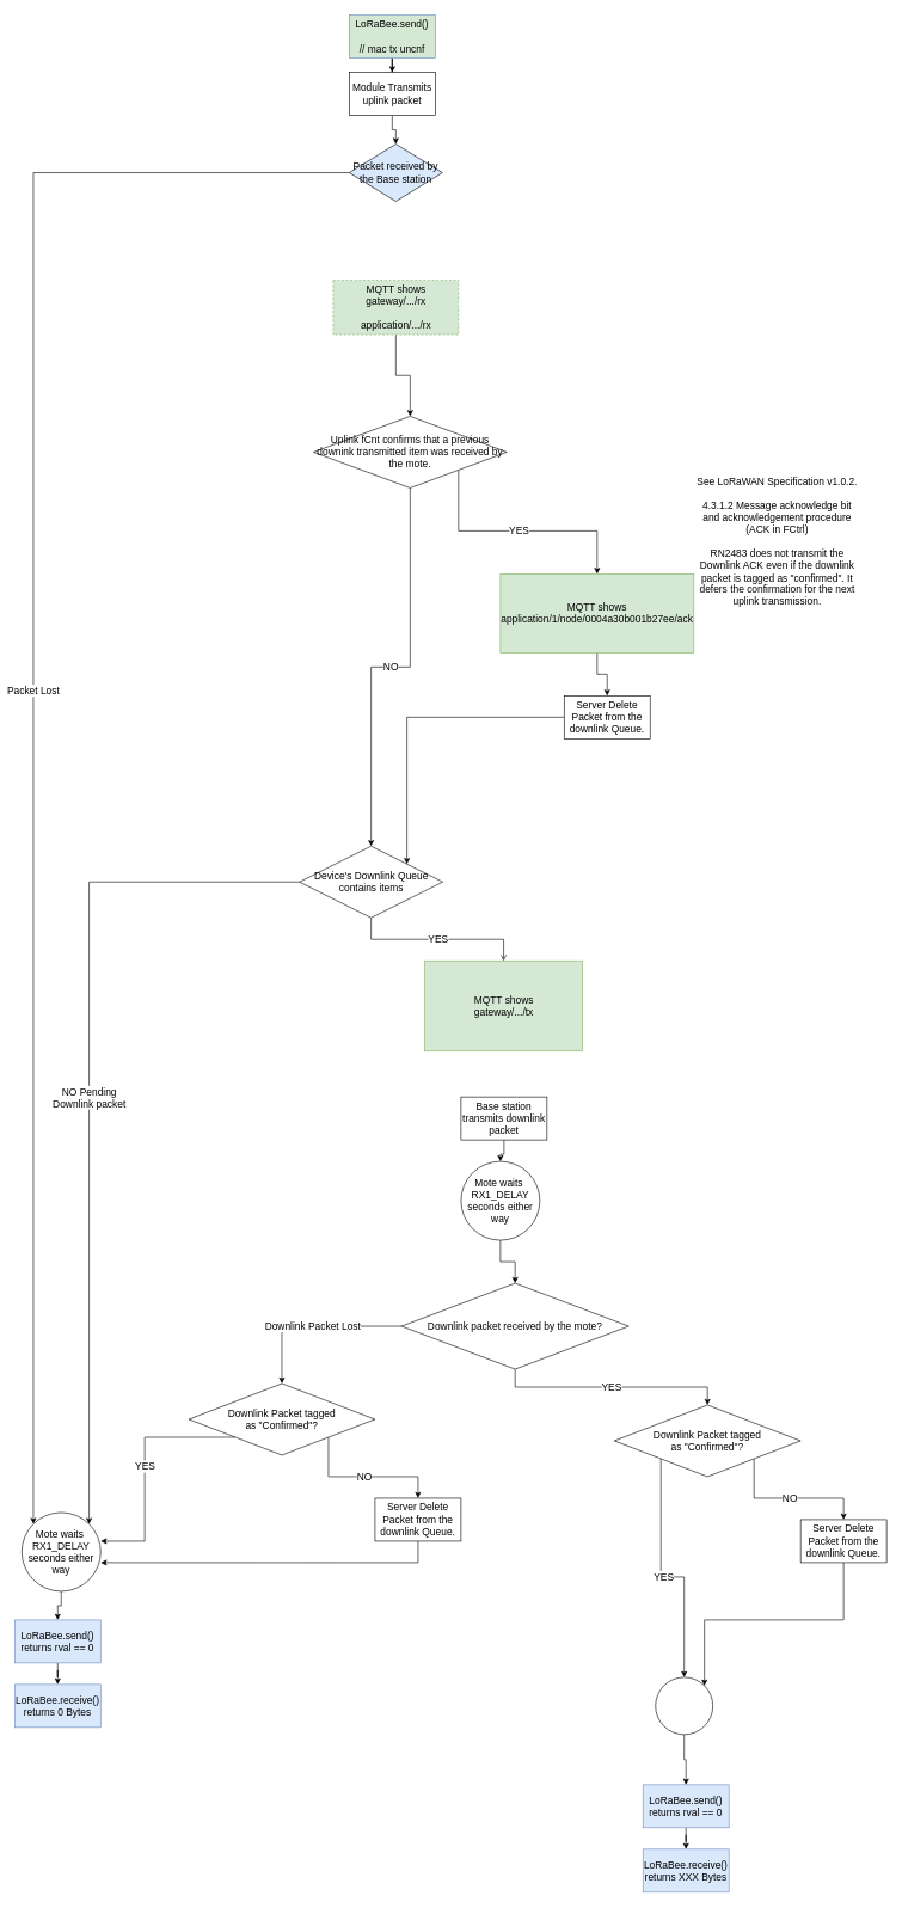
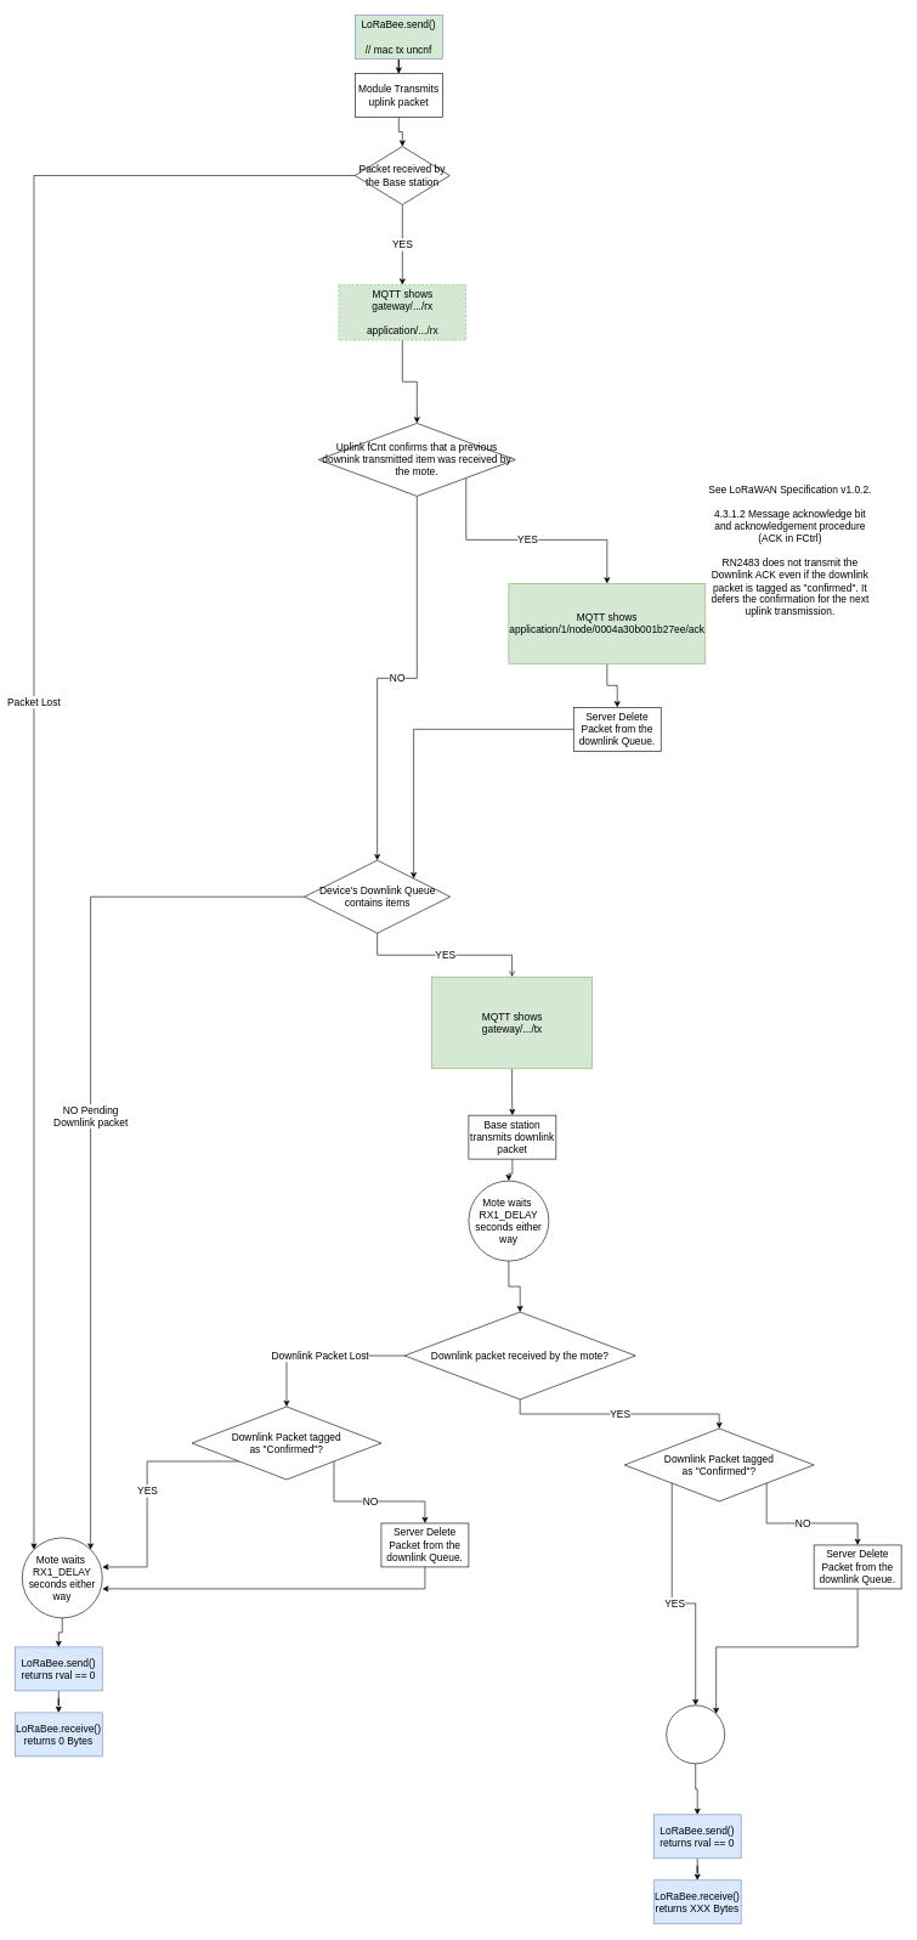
  <mxCell id="0" />
  <mxCell id="1" parent="0" />
  <mxCell id="2" style="edgeStyle=orthogonalEdgeStyle;rounded=0;html=1;jettySize=auto;orthogonalLoop=1;fontSize=14;" parent="1" source="3" target="20" edge="1"><mxGeometry relative="1" as="geometry" /></mxCell>
  <mxCell id="3" value="LoRaBee.send()&lt;br&gt;&lt;br&gt;// mac tx uncnf&lt;br&gt;" style="rounded=0;whiteSpace=wrap;html=1;fontSize=14;align=center;fillColor=#d5e8d4;strokeColor=#6c8ebf;" parent="1" vertex="1"><mxGeometry x="487" y="20" width="120" height="60" as="geometry" /></mxCell>
+ <mxCell id="4" value="YES" style="edgeStyle=orthogonalEdgeStyle;rounded=0;html=1;jettySize=auto;orthogonalLoop=1;fontSize=14;" parent="1" source="6" target="8" edge="1"><mxGeometry relative="1" as="geometry" /></mxCell>
  <mxCell id="5" value="Packet Lost" style="edgeStyle=orthogonalEdgeStyle;rounded=0;html=1;exitX=0;exitY=0.5;jettySize=auto;orthogonalLoop=1;fontSize=14;entryX=0;entryY=0;" parent="1" source="6" target="13" edge="1"><mxGeometry relative="1" as="geometry" /></mxCell>
- <mxCell id="6" value="Packet received by the Base station" style="rhombus;whiteSpace=wrap;html=1;fontSize=14;align=center;fillColor=#dae8fc;" parent="1" vertex="1"><mxGeometry x="487" y="200" width="130" height="80" as="geometry" /></mxCell>
+ <mxCell id="6" value="Packet received by the Base station" style="rhombus;whiteSpace=wrap;html=1;fontSize=14;align=center;" parent="1" vertex="1"><mxGeometry x="487" y="200" width="130" height="80" as="geometry" /></mxCell>
  <mxCell id="7" style="edgeStyle=orthogonalEdgeStyle;rounded=0;html=1;jettySize=auto;orthogonalLoop=1;fontSize=14;" parent="1" source="8" target="49" edge="1"><mxGeometry relative="1" as="geometry" /></mxCell>
  <mxCell id="8" value="MQTT shows&lt;br&gt;gateway/.../rx&lt;br&gt;&lt;br&gt;application/.../rx&lt;br&gt;" style="rounded=0;whiteSpace=wrap;html=1;fontSize=14;align=center;fillColor=#d5e8d4;strokeColor=#82b366;dashed=1;" parent="1" vertex="1"><mxGeometry x="464.5" y="390" width="175" height="76" as="geometry" /></mxCell>
  <mxCell id="9" value="NO Pending&lt;br&gt;Downlink packet" style="edgeStyle=orthogonalEdgeStyle;rounded=0;html=1;exitX=0;exitY=0.5;jettySize=auto;orthogonalLoop=1;fontSize=14;entryX=1;entryY=0;" parent="1" source="11" target="13" edge="1"><mxGeometry relative="1" as="geometry"><mxPoint x="362.5" y="1560" as="targetPoint" /></mxGeometry></mxCell>
  <mxCell id="10" value="YES" style="edgeStyle=orthogonalEdgeStyle;rounded=0;html=1;jettySize=auto;orthogonalLoop=1;fontSize=14;endArrow=open;" parent="1" source="11" target="15" edge="1"><mxGeometry relative="1" as="geometry" /></mxCell>
  <mxCell id="11" value="Device's Downlink Queue contains items" style="rhombus;whiteSpace=wrap;html=1;fontSize=14;align=center;" parent="1" vertex="1"><mxGeometry x="417.5" y="1180" width="200" height="100" as="geometry" /></mxCell>
  <mxCell id="12" style="edgeStyle=orthogonalEdgeStyle;rounded=0;html=1;jettySize=auto;orthogonalLoop=1;fontSize=14;" parent="1" source="13" target="17" edge="1"><mxGeometry relative="1" as="geometry" /></mxCell>
  <mxCell id="13" value="Mote waits&amp;nbsp;&lt;br&gt;RX1_DELAY&lt;br&gt;seconds either way&lt;br&gt;" style="ellipse;whiteSpace=wrap;html=1;aspect=fixed;fontSize=14;align=center;" parent="1" vertex="1"><mxGeometry x="30" y="2110" width="110" height="110" as="geometry" /></mxCell>
+ <mxCell id="14" style="edgeStyle=orthogonalEdgeStyle;rounded=0;html=1;jettySize=auto;orthogonalLoop=1;fontSize=14;" parent="1" source="15" target="22" edge="1"><mxGeometry relative="1" as="geometry" /></mxCell>
  <mxCell id="15" value="MQTT shows&lt;br&gt;gateway/.../tx&lt;br&gt;" style="rounded=0;whiteSpace=wrap;html=1;fontSize=14;align=center;fillColor=#d5e8d4;strokeColor=#82b366;" parent="1" vertex="1"><mxGeometry x="592.5" y="1340" width="220" height="126" as="geometry" /></mxCell>
  <mxCell id="16" style="edgeStyle=orthogonalEdgeStyle;rounded=0;html=1;jettySize=auto;orthogonalLoop=1;fontSize=14;" parent="1" source="17" target="18" edge="1"><mxGeometry relative="1" as="geometry" /></mxCell>
  <mxCell id="17" value="LoRaBee.send()&lt;br&gt;returns rval == 0&lt;br&gt;" style="rounded=0;whiteSpace=wrap;html=1;fontSize=14;align=center;fillColor=#dae8fc;strokeColor=#6c8ebf;" parent="1" vertex="1"><mxGeometry x="20" y="2260" width="120" height="60" as="geometry" /></mxCell>
  <mxCell id="18" value="LoRaBee.receive() returns 0 Bytes&lt;br&gt;" style="rounded=0;whiteSpace=wrap;html=1;fontSize=14;align=center;fillColor=#dae8fc;strokeColor=#6c8ebf;" parent="1" vertex="1"><mxGeometry x="20" y="2350" width="120" height="60" as="geometry" /></mxCell>
  <mxCell id="19" style="edgeStyle=orthogonalEdgeStyle;rounded=0;html=1;jettySize=auto;orthogonalLoop=1;fontSize=14;" parent="1" source="20" target="6" edge="1"><mxGeometry relative="1" as="geometry" /></mxCell>
  <mxCell id="20" value="Module Transmits uplink packet" style="rounded=0;whiteSpace=wrap;html=1;fontSize=14;align=center;" parent="1" vertex="1"><mxGeometry x="487" y="100" width="120" height="60" as="geometry" /></mxCell>
  <mxCell id="21" style="edgeStyle=orthogonalEdgeStyle;rounded=0;html=1;jettySize=auto;orthogonalLoop=1;fontSize=14;" parent="1" source="22" target="27" edge="1"><mxGeometry relative="1" as="geometry" /></mxCell>
  <mxCell id="22" value="Base station transmits downlink packet" style="rounded=0;whiteSpace=wrap;html=1;fontSize=14;align=center;" parent="1" vertex="1"><mxGeometry x="643" y="1530" width="120" height="60" as="geometry" /></mxCell>
  <mxCell id="23" value="Downlink Packet Lost" style="edgeStyle=orthogonalEdgeStyle;rounded=0;html=1;exitX=0;exitY=0.5;jettySize=auto;orthogonalLoop=1;fontSize=14;" parent="1" source="25" target="44" edge="1"><mxGeometry relative="1" as="geometry" /></mxCell>
  <mxCell id="24" value="YES" style="edgeStyle=orthogonalEdgeStyle;rounded=0;html=1;jettySize=auto;orthogonalLoop=1;fontSize=14;" parent="1" source="25" target="32" edge="1"><mxGeometry relative="1" as="geometry" /></mxCell>
- <mxCell id="25" value="Downlink packet received by the mote?" style="rhombus;whiteSpace=wrap;html=1;fontSize=14;align=center;" parent="1" vertex="1"><mxGeometry x="560" y="1790" width="317" height="120" as="geometry" /></mxCell>
+ <mxCell id="25" value="Downlink packet received by the mote?" style="rhombus;whiteSpace=wrap;html=1;fontSize=14;align=center;" parent="1" vertex="1"><mxGeometry x="555" y="1800" width="317" height="120" as="geometry" /></mxCell>
  <mxCell id="26" style="edgeStyle=orthogonalEdgeStyle;rounded=0;html=1;jettySize=auto;orthogonalLoop=1;fontSize=14;" parent="1" source="27" target="25" edge="1"><mxGeometry relative="1" as="geometry" /></mxCell>
  <mxCell id="27" value="Mote waits&amp;nbsp;&lt;br&gt;RX1_DELAY&lt;br&gt;seconds either way&lt;br&gt;" style="ellipse;whiteSpace=wrap;html=1;aspect=fixed;fontSize=14;align=center;" parent="1" vertex="1"><mxGeometry x="643" y="1620" width="110" height="110" as="geometry" /></mxCell>
  <mxCell id="28" style="edgeStyle=orthogonalEdgeStyle;rounded=0;html=1;jettySize=auto;orthogonalLoop=1;fontSize=14;" parent="1" source="29" target="30" edge="1"><mxGeometry relative="1" as="geometry" /></mxCell>
  <mxCell id="29" value="LoRaBee.send()&lt;br&gt;returns rval == 0&lt;br&gt;" style="rounded=0;whiteSpace=wrap;html=1;fontSize=14;align=center;fillColor=#dae8fc;strokeColor=#6c8ebf;" parent="1" vertex="1"><mxGeometry x="897" y="2490" width="120" height="60" as="geometry" /></mxCell>
  <mxCell id="30" value="LoRaBee.receive() returns XXX Bytes&lt;br&gt;" style="rounded=0;whiteSpace=wrap;html=1;fontSize=14;align=center;fillColor=#dae8fc;strokeColor=#6c8ebf;" parent="1" vertex="1"><mxGeometry x="897" y="2580" width="120" height="60" as="geometry" /></mxCell>
  <mxCell id="31" value="NO" style="edgeStyle=orthogonalEdgeStyle;rounded=0;html=1;exitX=1;exitY=1;jettySize=auto;orthogonalLoop=1;fontSize=14;" parent="1" source="32" target="41" edge="1"><mxGeometry relative="1" as="geometry" /></mxCell>
  <mxCell id="32" value="Downlink Packet tagged&lt;br&gt;as &quot;Confirmed&quot;?" style="rhombus;whiteSpace=wrap;html=1;fontSize=14;align=center;" parent="1" vertex="1"><mxGeometry x="857" y="1960" width="260" height="100" as="geometry" /></mxCell>
  <mxCell id="33" value="YES" style="edgeStyle=orthogonalEdgeStyle;rounded=0;html=1;exitX=0;exitY=1;jettySize=auto;orthogonalLoop=1;fontSize=14;" parent="1" source="32" target="39" edge="1"><mxGeometry relative="1" as="geometry"><mxPoint x="811" y="2240" as="sourcePoint" /></mxGeometry></mxCell>
  <mxCell id="34" style="edgeStyle=orthogonalEdgeStyle;rounded=0;html=1;jettySize=auto;orthogonalLoop=1;fontSize=14;entryX=1;entryY=0;" parent="1" source="35" target="11" edge="1"><mxGeometry relative="1" as="geometry"><mxPoint x="737" y="1120" as="targetPoint" /></mxGeometry></mxCell>
  <mxCell id="35" value="Server Delete Packet from the downlink Queue." style="rounded=0;whiteSpace=wrap;html=1;fontSize=14;align=center;" parent="1" vertex="1"><mxGeometry x="787" y="970" width="120" height="60" as="geometry" /></mxCell>
  <mxCell id="36" style="edgeStyle=orthogonalEdgeStyle;rounded=0;html=1;jettySize=auto;orthogonalLoop=1;fontSize=14;" parent="1" source="37" target="35" edge="1"><mxGeometry relative="1" as="geometry" /></mxCell>
  <mxCell id="37" value="MQTT shows&lt;br&gt;application/1/node/0004a30b001b27ee/ack&lt;br&gt;" style="rounded=0;whiteSpace=wrap;html=1;fontSize=14;align=center;fillColor=#d5e8d4;strokeColor=#82b366;" parent="1" vertex="1"><mxGeometry x="698" y="800" width="270" height="110" as="geometry" /></mxCell>
  <mxCell id="38" style="edgeStyle=orthogonalEdgeStyle;rounded=0;html=1;jettySize=auto;orthogonalLoop=1;fontSize=14;" parent="1" source="39" target="29" edge="1"><mxGeometry relative="1" as="geometry" /></mxCell>
  <mxCell id="39" value="" style="ellipse;whiteSpace=wrap;html=1;aspect=fixed;fontSize=14;align=center;" parent="1" vertex="1"><mxGeometry x="914.5" y="2340" width="80" height="80" as="geometry" /></mxCell>
  <mxCell id="40" style="edgeStyle=orthogonalEdgeStyle;rounded=0;html=1;exitX=0.5;exitY=1;entryX=1;entryY=0;jettySize=auto;orthogonalLoop=1;fontSize=14;" parent="1" source="41" target="39" edge="1"><mxGeometry relative="1" as="geometry" /></mxCell>
  <mxCell id="41" value="Server Delete Packet from the downlink Queue." style="rounded=0;whiteSpace=wrap;html=1;fontSize=14;align=center;" parent="1" vertex="1"><mxGeometry x="1117" y="2120" width="120" height="60" as="geometry" /></mxCell>
  <mxCell id="42" value="NO" style="edgeStyle=orthogonalEdgeStyle;rounded=0;html=1;exitX=1;exitY=1;jettySize=auto;orthogonalLoop=1;fontSize=14;" parent="1" source="44" target="46" edge="1"><mxGeometry relative="1" as="geometry" /></mxCell>
  <mxCell id="43" value="YES" style="edgeStyle=orthogonalEdgeStyle;rounded=0;html=1;exitX=0;exitY=1;entryX=1;entryY=0.364;entryPerimeter=0;jettySize=auto;orthogonalLoop=1;fontSize=14;" parent="1" source="44" target="13" edge="1"><mxGeometry relative="1" as="geometry" /></mxCell>
  <mxCell id="44" value="Downlink Packet tagged&lt;br&gt;as &quot;Confirmed&quot;?" style="rhombus;whiteSpace=wrap;html=1;fontSize=14;align=center;" parent="1" vertex="1"><mxGeometry x="263" y="1930" width="260" height="100" as="geometry" /></mxCell>
  <mxCell id="45" style="edgeStyle=orthogonalEdgeStyle;rounded=0;html=1;exitX=0.5;exitY=1;entryX=1;entryY=0.636;entryPerimeter=0;jettySize=auto;orthogonalLoop=1;fontSize=14;" parent="1" source="46" target="13" edge="1"><mxGeometry relative="1" as="geometry" /></mxCell>
  <mxCell id="46" value="Server Delete Packet from the downlink Queue." style="rounded=0;whiteSpace=wrap;html=1;fontSize=14;align=center;" parent="1" vertex="1"><mxGeometry x="523" y="2090" width="120" height="60" as="geometry" /></mxCell>
  <mxCell id="47" value="NO" style="edgeStyle=orthogonalEdgeStyle;rounded=0;html=1;jettySize=auto;orthogonalLoop=1;fontSize=14;" parent="1" source="49" target="11" edge="1"><mxGeometry relative="1" as="geometry" /></mxCell>
  <mxCell id="48" value="YES" style="edgeStyle=orthogonalEdgeStyle;rounded=0;html=1;exitX=1;exitY=1;jettySize=auto;orthogonalLoop=1;fontSize=14;" parent="1" source="49" target="37" edge="1"><mxGeometry relative="1" as="geometry" /></mxCell>
  <mxCell id="49" value="Uplink fCnt confirms that a previous downink transmitted item was received by the mote." style="rhombus;whiteSpace=wrap;html=1;fontSize=14;align=center;" parent="1" vertex="1"><mxGeometry x="437" y="580" width="270" height="100" as="geometry" /></mxCell>
  <mxCell id="50" value="See LoRaWAN Specification v1.0.2.&lt;br&gt;&lt;span&gt;&lt;br&gt;4.3.1.2 Message acknowledge bit and acknowledgement procedure (ACK in FCtrl)&lt;br&gt;&lt;br&gt;RN2483 does not transmit the Downlink ACK even if the downlink packet is tagged as &quot;confirmed&quot;. It defers the confirmation for the next uplink transmission.&lt;br&gt;&lt;/span&gt;" style="text;html=1;strokeColor=none;fillColor=none;align=center;verticalAlign=middle;whiteSpace=wrap;rounded=0;fontSize=14;" parent="1" vertex="1"><mxGeometry x="968" y="690" width="233" height="130" as="geometry" /></mxCell>
